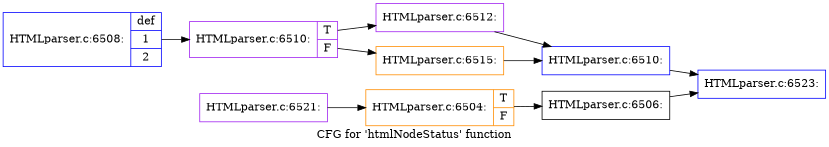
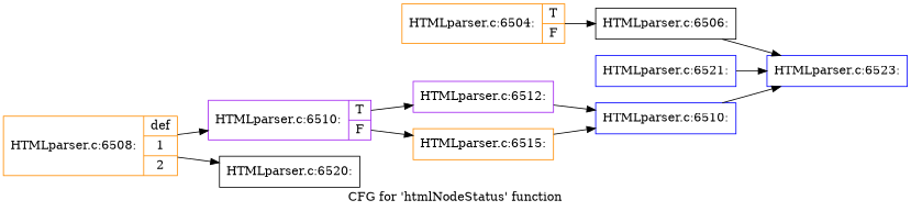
  digraph {
    label="CFG for 'htmlNodeStatus' function"
    rankdir=LR
    node [color=blue shape=record]
    n1 [color=darkorange label="{HTMLparser.c:6504:|{<s0>T|<s1>F}}"]
    n2 [color=black label="{HTMLparser.c:6506:}"]
-   n3 [label="{HTMLparser.c:6508:|{<s0>def|<s1>1|<s2>2}}"]
+   n3 [color=darkorange label="{HTMLparser.c:6508:|{<s0>def|<s1>1|<s2>2}}"]
    n4 [color=purple label="{HTMLparser.c:6510:|{<s0>T|<s1>F}}"]
+   n5 [color=black label="{HTMLparser.c:6520:}"]
    n6 [label="{HTMLparser.c:6523:}"]
-   n7 [color=purple label="{HTMLparser.c:6521:}"]
+   n7 [label="{HTMLparser.c:6521:}"]
    n8 [color=purple label="{HTMLparser.c:6512:}"]
    n9 [color=darkorange label="{HTMLparser.c:6515:}"]
    n10 [label="{HTMLparser.c:6510:}"]
    n1 -> n2
    n2 -> n6
    n3 -> n4
+   n3 -> n5
    n4 -> n8
    n4 -> n9
-   n7 -> n1
+   n7 -> n6
    n8 -> n10
    n9 -> n10
    n10 -> n6
  }
